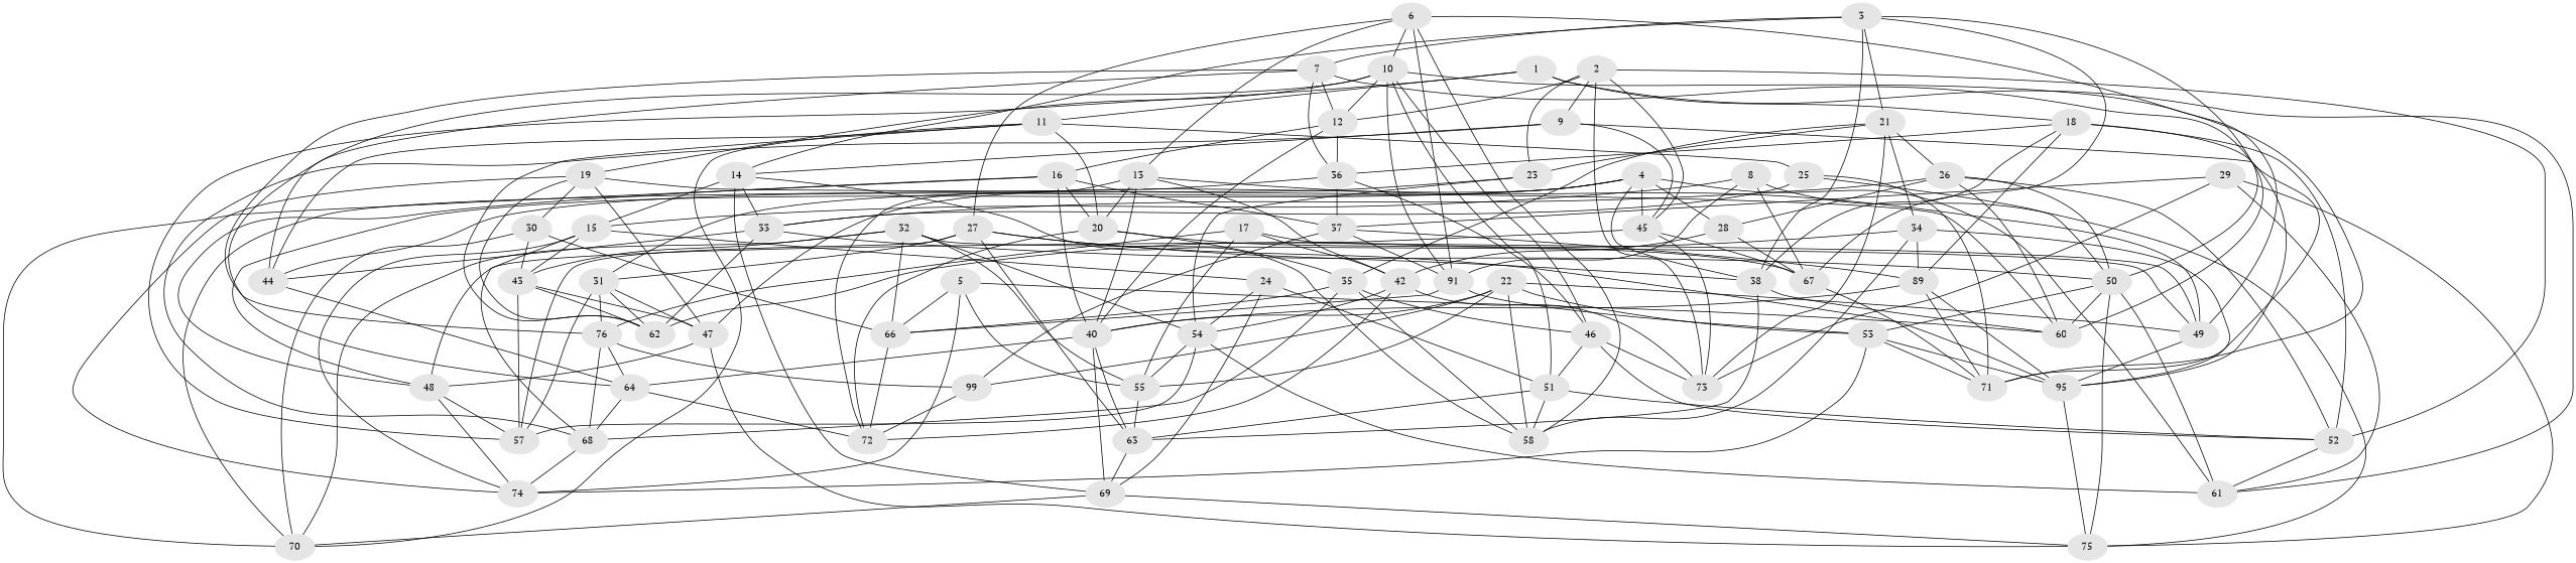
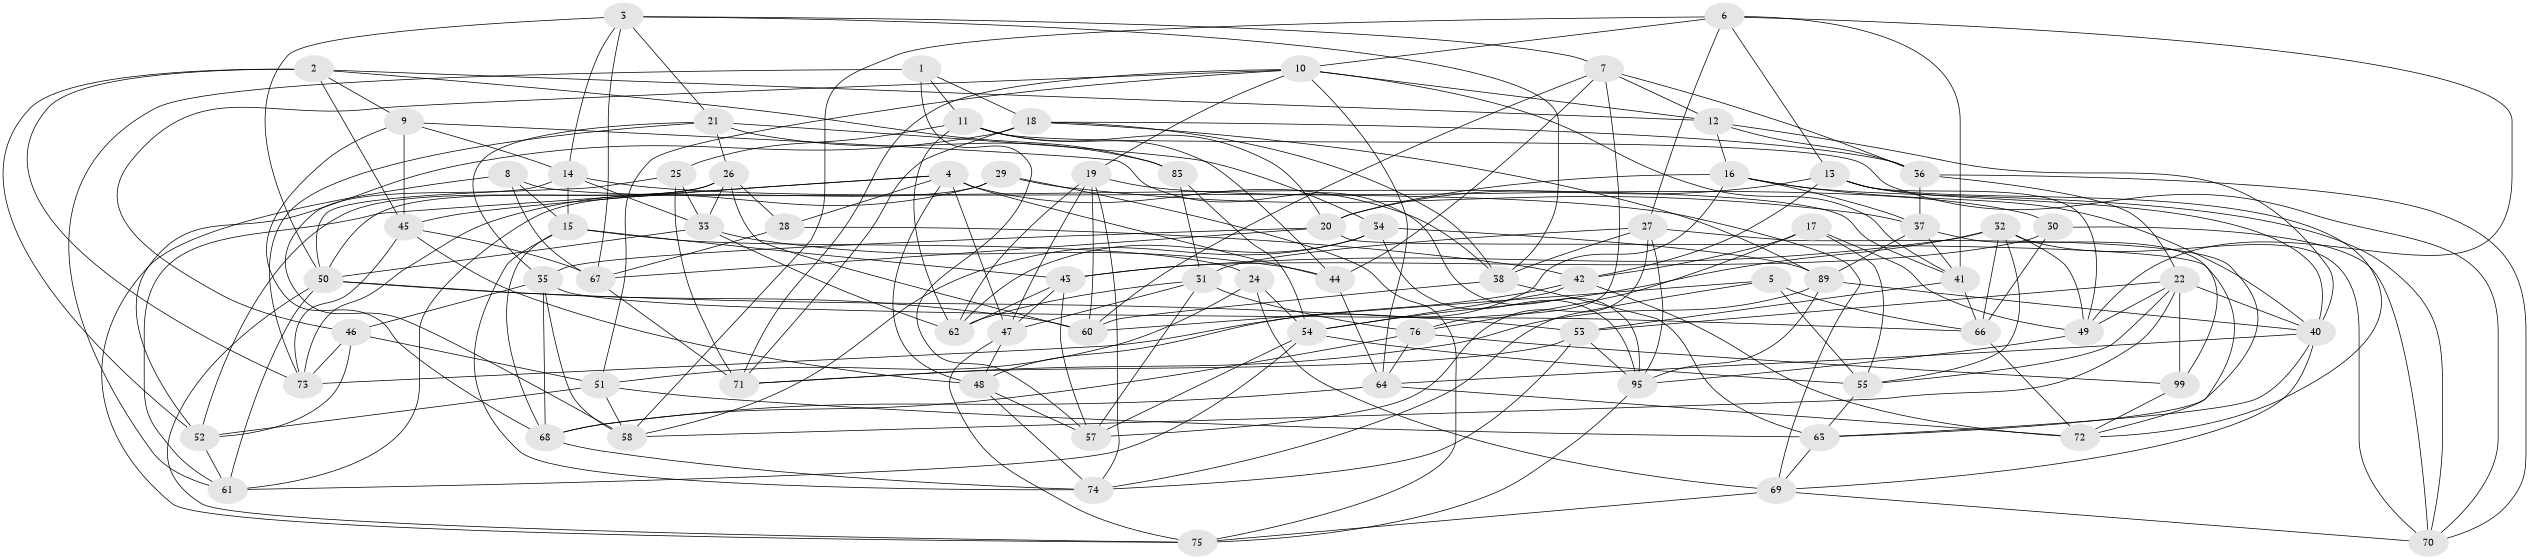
  graph {
    fontname="PT Serif"
    node [color=gray90 fontname="PT Serif" style=filled]
    edge [fontname="PT Serif" weight=1.0]
    1
    11
    18
    57
    61
    44
    20
    25
    62
    70
    52
    38
    36
    71
    n15 [label=89]
    2
    9
    12
-   23
+   23 [label=83]
    45
    73
    14
    n23 [label=95]
    68
    16
    40
    31
    54
    67
    48
    3
    7
    21
    50
    60
    n36 [label=76]
    58
    15
    33
    69
    35
    26
    34
    63
    75
    53
    4
    28
    47
    42
    64
    74
    5
    55
    66
    72
    6
    10
    13
    27
-   41 [label=91]
+   41
    49
    19
    46
    51
    37
    n67 [label=99]
    8
    24
    43
    30
    17
    22
    29
    32
    1 -- 11
    1 -- 18
    1 -- 57
    1 -- 61
    11 -- 44
    11 -- 20
    11 -- 25
    11 -- 62
    11 -- 70
    18 -- 52
    18 -- 38
    18 -- 36
    18 -- 71
    18 -- n15
    44 -- 64
    20 -- 67
    20 -- 35
    20 -- 72
    25 -- 71
    25 -- 50
    25 -- 33
    52 -- 61
    38 -- 60
    38 -- 63
    36 -- 70
-   36 -- 46
+   36 -- 22
    36 -- 37
    n15 -- 71
    n15 -- n23
    n15 -- 40
    2 -- 52
    2 -- 9
    2 -- 12
    2 -- 23
    2 -- 45
    2 -- 73
    9 -- 45
    9 -- 14
    9 -- n23
    9 -- 68
    12 -- 36
    12 -- 16
    12 -- 40
    23 -- 31
    23 -- 54
    45 -- 73
    45 -- 67
    45 -- 48
    14 -- 58
    14 -- 15
    14 -- 33
    14 -- 69
    n23 -- 75
    68 -- 74
    16 -- 20
    16 -- 70
    16 -- 40
    16 -- 48
    16 -- 37
    40 -- 69
    40 -- 63
    40 -- 64
    31 -- 57
    31 -- 62
    31 -- n36
    31 -- 47
    54 -- 57
    54 -- 61
    54 -- 55
    67 -- 71
    48 -- 57
    48 -- 74
    3 -- 38
    3 -- 14
    3 -- 67
    3 -- 7
    3 -- 21
    3 -- 50
    7 -- 44
    7 -- 36
    7 -- 12
    7 -- 60
    7 -- n36
    21 -- 23
    21 -- 73
    21 -- 35
    21 -- 26
    21 -- 34
    50 -- 61
    50 -- 60
    50 -- 75
    50 -- 53
    n36 -- 68
    n36 -- 64
    n36 -- n67
    15 -- 68
    15 -- 74
    15 -- 24
    15 -- 43
    33 -- 44
    33 -- 62
    33 -- 50
    69 -- 70
    69 -- 75
    35 -- 68
    35 -- 58
    35 -- 66
    35 -- 46
    26 -- 52
    26 -- 50
    26 -- 60
    26 -- 33
    26 -- 28
    34 -- 62
    34 -- n15
    34 -- n23 [weight=2.0]
    34 -- 58
    63 -- 69
    53 -- 71
    53 -- n23
    53 -- 74
    4 -- 61
    4 -- 44
    4 -- 38
    4 -- 45
    4 -- 48
    4 -- 28
    4 -- 47
    28 -- 67
    28 -- 42
    47 -- 48
    47 -- 75
    42 -- 73
    42 -- 54
    42 -- 72
    64 -- 68
    64 -- 72
    5 -- 60
    5 -- 74
    5 -- 55
    5 -- 66
    55 -- 63
    66 -- 72
    6 -- 58
    6 -- 10
    6 -- 13
    6 -- 27
    6 -- 41
    6 -- 49
    10 -- 71
    10 -- 12
    10 -- 64
    10 -- 41
    10 -- 19
    10 -- 46
    10 -- 51
    13 -- 20
    13 -- 40
    13 -- 42
    13 -- 72
    13 -- 49
    27 -- 57
    27 -- 38
    27 -- n23
    27 -- 31
    27 -- 63
    41 -- 53
    41 -- 66
    49 -- n23
    19 -- 62
    19 -- 60
    19 -- 47
    19 -- 74
    19 -- 30
    46 -- 52
    46 -- 73
    46 -- 51
    51 -- 52
    51 -- 58
    51 -- 63
    37 -- n15
    37 -- 41
    37 -- n67
    n67 -- 72
    8 -- 67
    8 -- 15
    8 -- 75
    8 -- 41
    24 -- 54
    24 -- 69
    24 -- 51
    43 -- 57
    43 -- 62
    43 -- 47
    30 -- 70
    30 -- 66
    30 -- 43
    17 -- n36
    17 -- 42
    17 -- 55
    17 -- 49
    22 -- 40
    22 -- 58
    22 -- 53
    22 -- 55
    22 -- 49
    22 -- n67
    29 -- 61
    29 -- 73
    29 -- 75
    29 -- 37
    32 -- 70
    32 -- 54
    32 -- 55
    32 -- 66
    32 -- 49
    32 -- 43
  }
